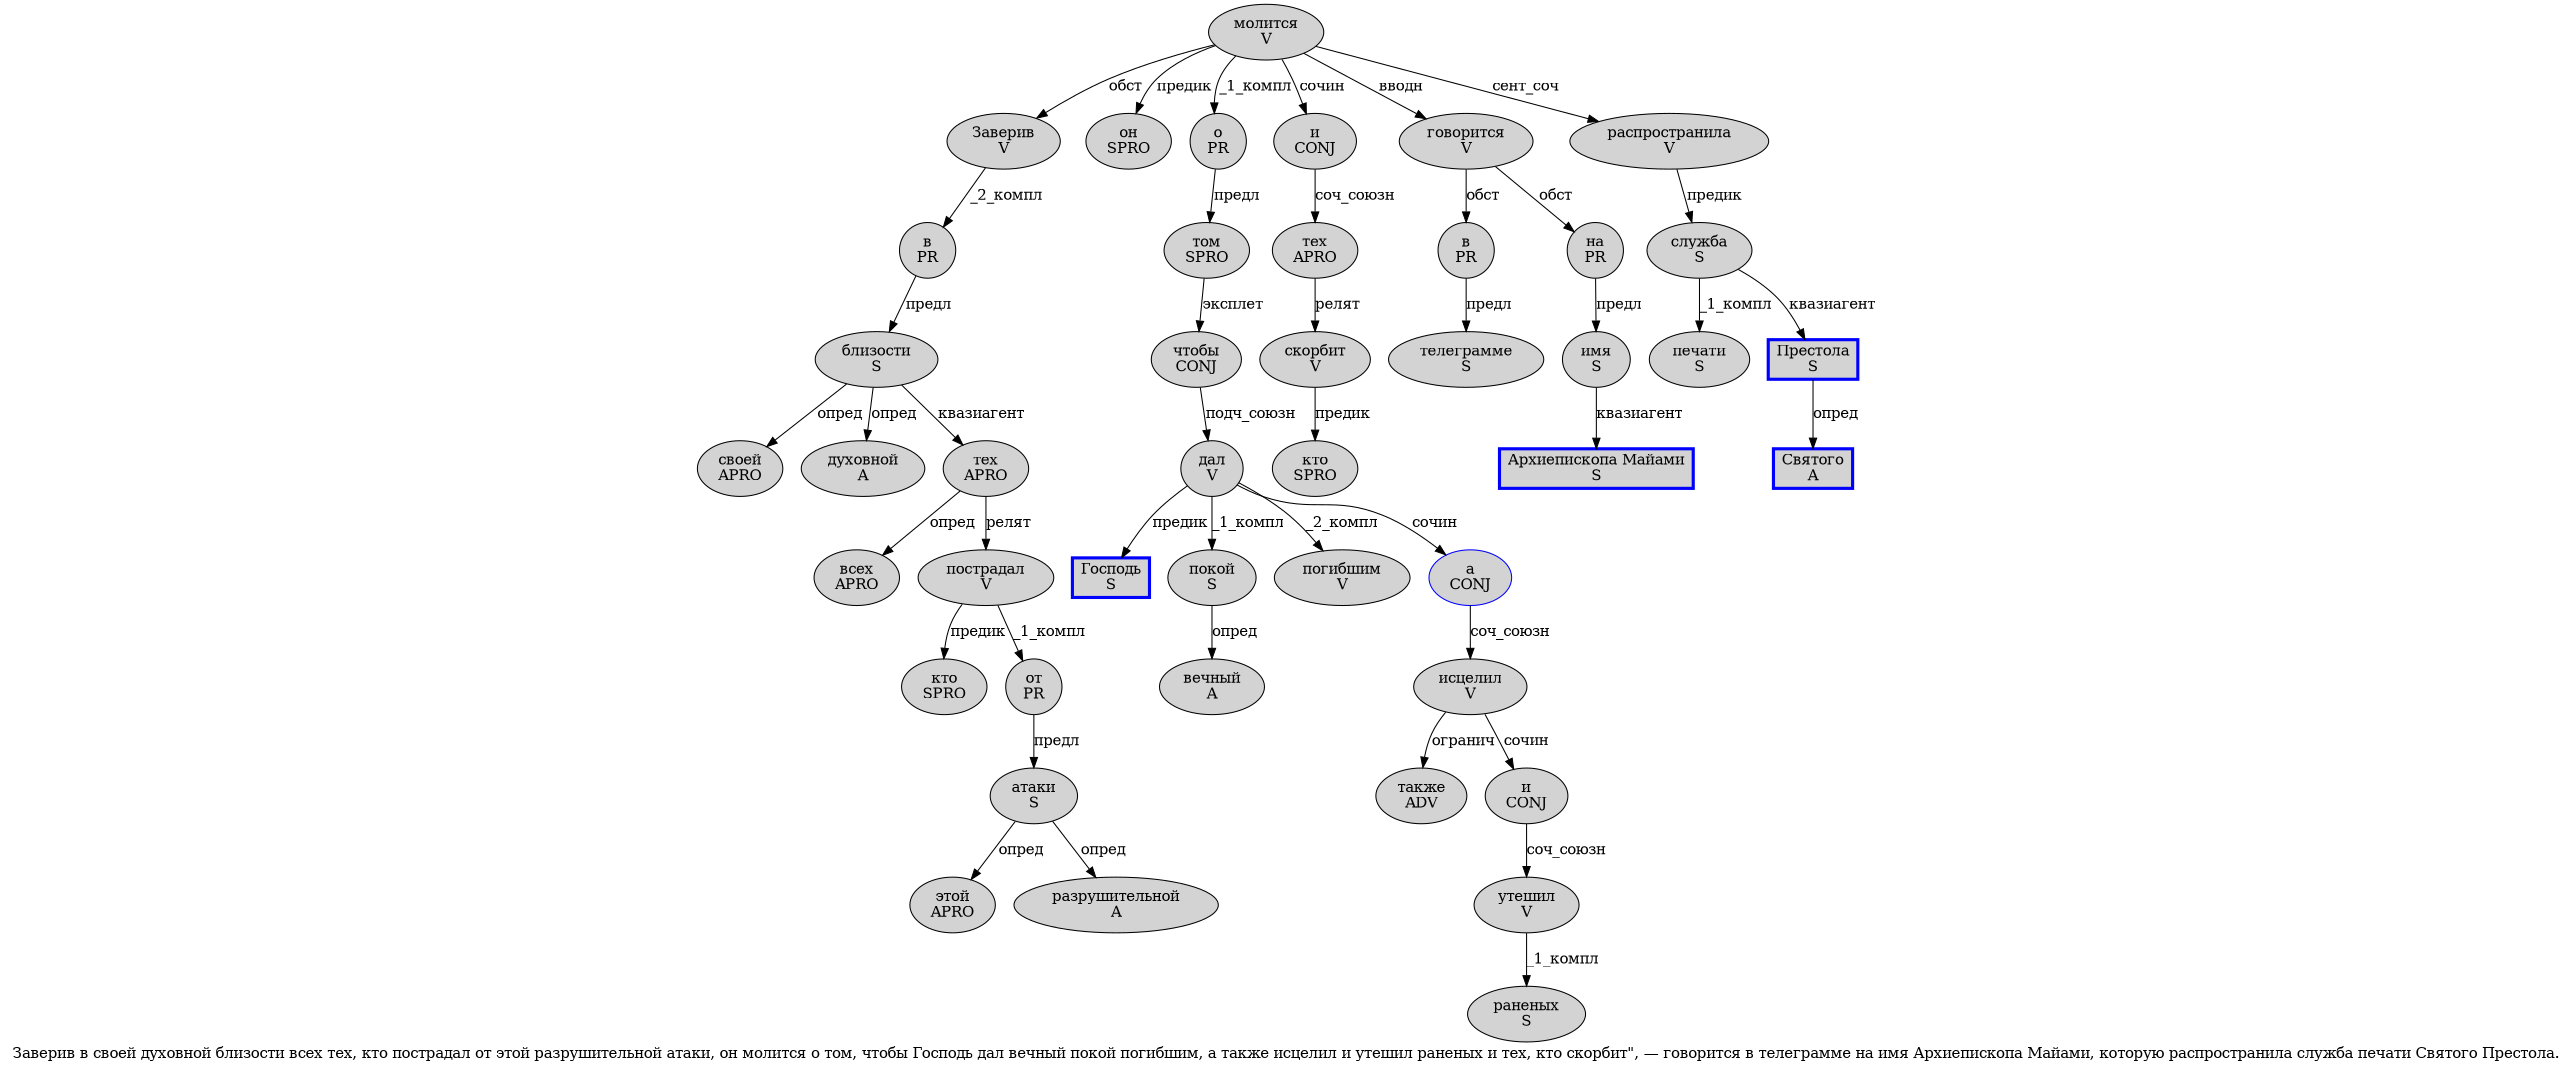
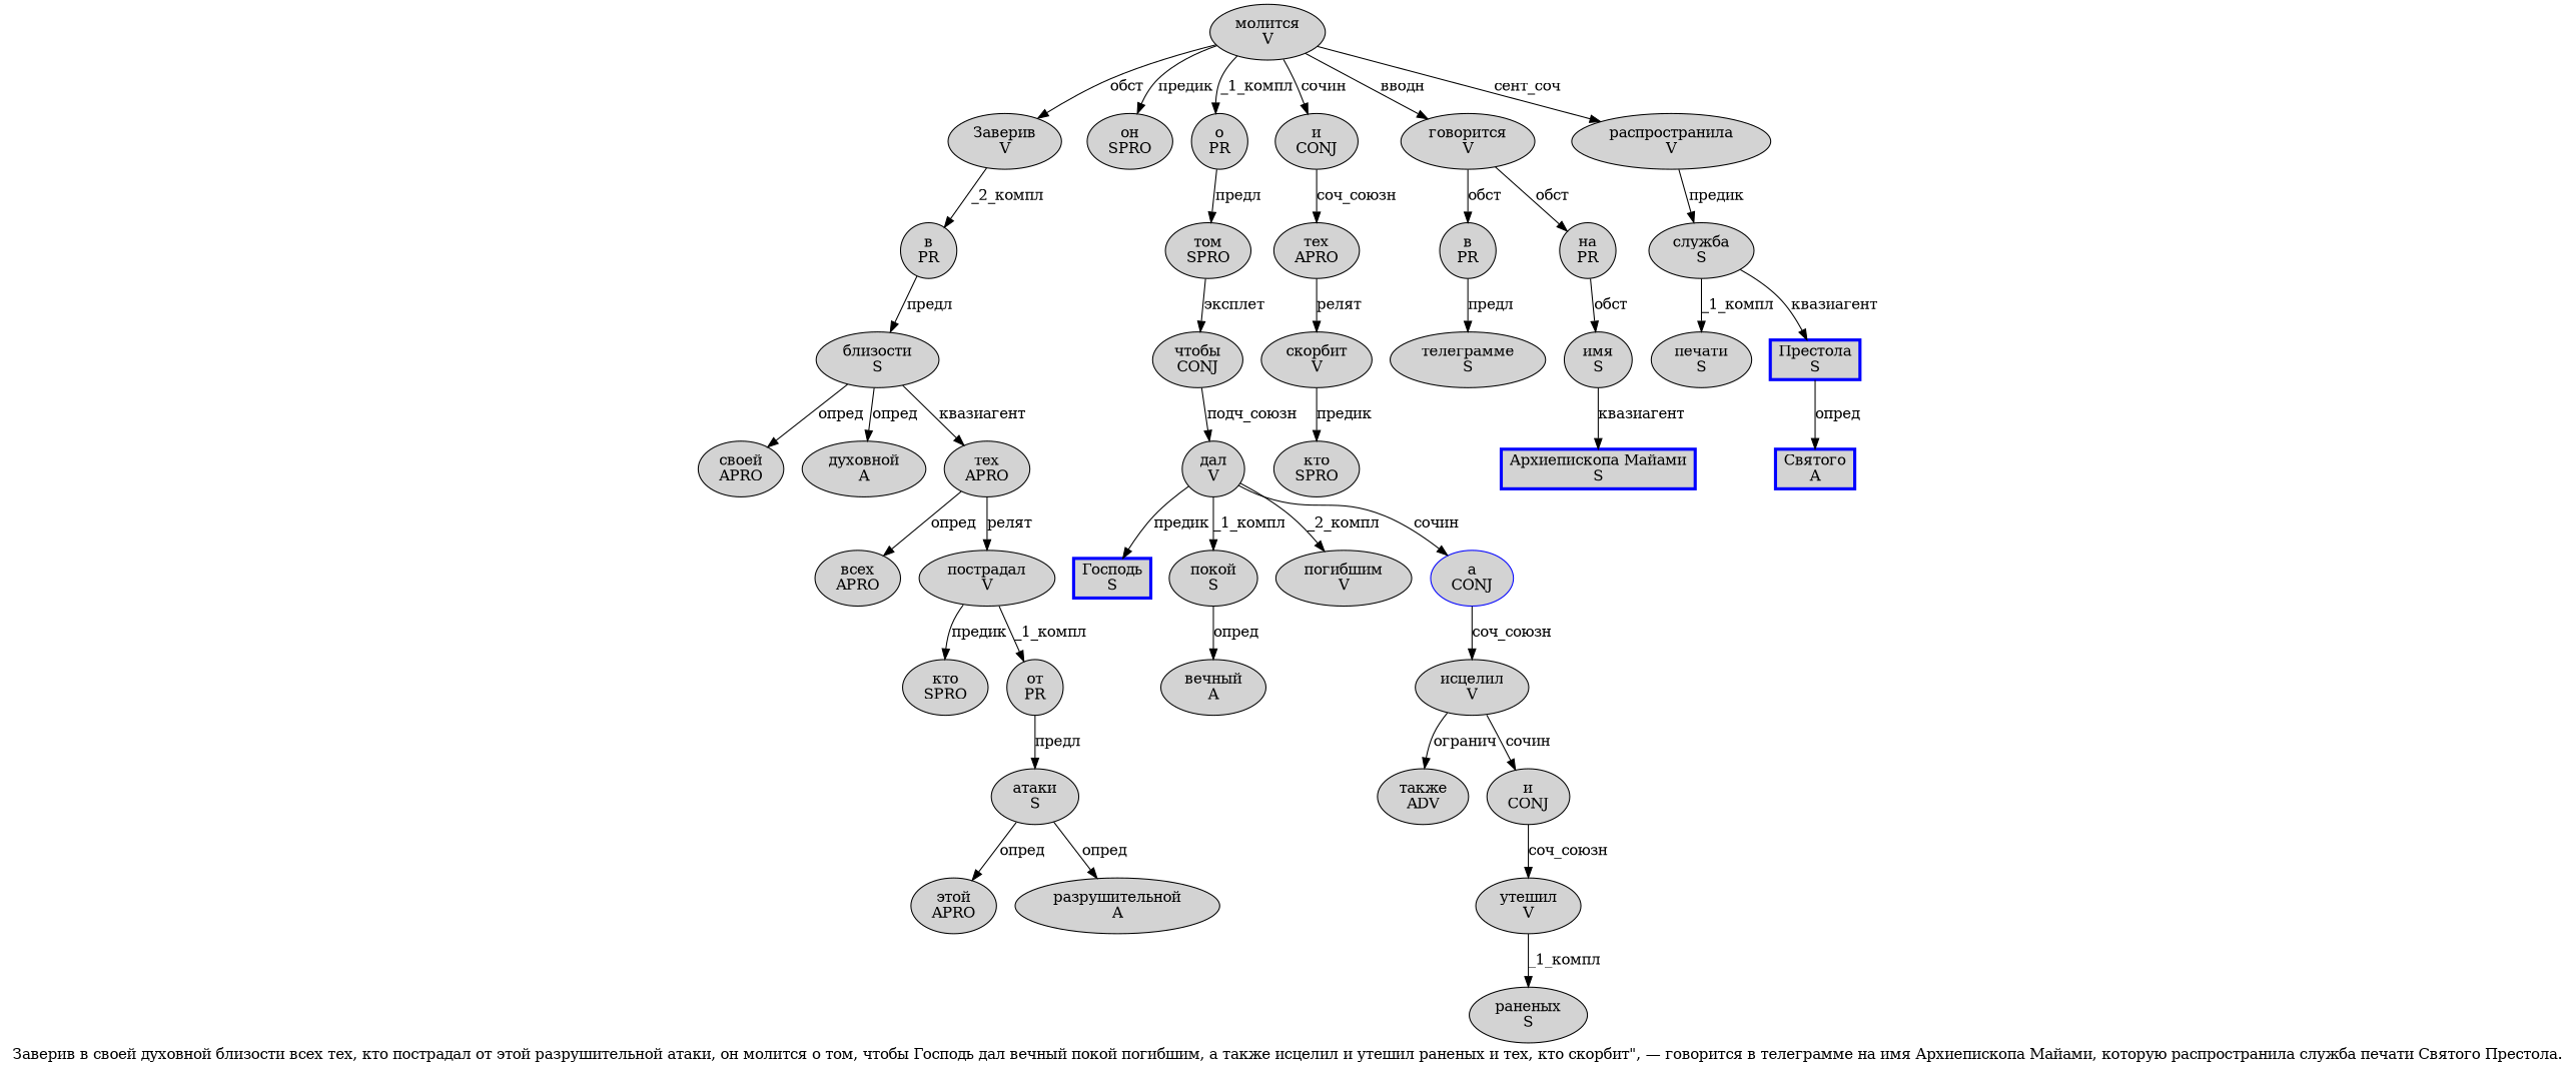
  digraph {
    label="Заверив в своей духовной близости всех тех, кто пострадал от этой разрушительной атаки, он молится о том, чтобы Господь дал вечный покой погибшим, а также исцелил и утешил раненых и тех, кто скорбит\", — говорится в телеграмме на имя Архиепископа Майами, которую распространила служба печати Святого Престола."
    node [fillcolor=lightgray penwidth=1 shape=ellipse style=filled]
    n1 [label="Заверив\nV"]
    n2 [label="в\nPR"]
    n3 [label="близости\nS"]
    n4 [label="своей\nAPRO"]
    n5 [label="духовной\nA"]
    n6 [label="тех\nAPRO"]
    n7 [label="всех\nAPRO"]
    n8 [label="пострадал\nV"]
    n9 [label="кто\nSPRO"]
    n10 [label="от\nPR"]
    n11 [label="атаки\nS"]
    n12 [label="этой\nAPRO"]
    n13 [label="разрушительной\nA"]
    n14 [label="он\nSPRO"]
    n15 [label="молится\nV"]
    n16 [label="о\nPR"]
    n17 [label="и\nCONJ"]
    n18 [label="говорится\nV"]
    n19 [label="распространила\nV"]
    n20 [label="том\nSPRO"]
    n21 [label="тех\nAPRO"]
    n22 [label="в\nPR"]
    n23 [label="на\nPR"]
    n24 [label="служба\nS"]
    n25 [label="чтобы\nCONJ"]
    n26 [label="дал\nV"]
    n27 [color=blue label="Господь\nS" penwidth=3 shape=box]
    n28 [label="покой\nS"]
    n29 [label="погибшим\nV"]
    n30 [color=blue label="а\nCONJ"]
    n31 [label="вечный\nA"]
    n32 [label="исцелил\nV"]
    n33 [label="также\nADV"]
    n34 [label="и\nCONJ"]
    n35 [label="утешил\nV"]
    n36 [label="раненых\nS"]
    n37 [label="скорбит\nV"]
    n38 [label="кто\nSPRO"]
    n39 [label="телеграмме\nS"]
    n40 [label="имя\nS"]
    n41 [color=blue label="Архиепископа Майами\nS" penwidth=3 shape=box]
    n42 [label="печати\nS"]
    n43 [color=blue label="Престола\nS" penwidth=3 shape=box]
    n44 [color=blue label="Святого\nA" penwidth=3 shape=box]
    n1 -> n2 [label="_2_компл"]
    n2 -> n3 [label="предл"]
    n3 -> n4 [label="опред"]
    n3 -> n5 [label="опред"]
    n3 -> n6 [label="квазиагент"]
    n6 -> n7 [label="опред"]
    n6 -> n8 [label="релят"]
    n8 -> n9 [label="предик"]
    n8 -> n10 [label="_1_компл"]
    n10 -> n11 [label="предл"]
    n11 -> n12 [label="опред"]
    n11 -> n13 [label="опред"]
    n15 -> n1 [label="обст"]
    n15 -> n14 [label="предик"]
    n15 -> n16 [label="_1_компл"]
    n15 -> n17 [label="сочин"]
    n15 -> n18 [label="вводн"]
    n15 -> n19 [label="сент_соч"]
    n16 -> n20 [label="предл"]
    n17 -> n21 [label="соч_союзн"]
    n18 -> n22 [label="обст"]
    n18 -> n23 [label="обст"]
    n19 -> n24 [label="предик"]
    n20 -> n25 [label="эксплет"]
    n21 -> n37 [label="релят"]
    n22 -> n39 [label="предл"]
-   n23 -> n40 [label="предл"]
+   n23 -> n40 [label="обст"]
    n24 -> n42 [label="_1_компл"]
    n24 -> n43 [label="квазиагент"]
    n25 -> n26 [label="подч_союзн"]
    n26 -> n27 [label="предик"]
    n26 -> n28 [label="_1_компл"]
    n26 -> n29 [label="_2_компл"]
    n26 -> n30 [label="сочин"]
    n28 -> n31 [label="опред"]
    n30 -> n32 [label="соч_союзн"]
    n32 -> n33 [label="огранич"]
    n32 -> n34 [label="сочин"]
    n34 -> n35 [label="соч_союзн"]
    n35 -> n36 [label="_1_компл"]
    n37 -> n38 [label="предик"]
    n40 -> n41 [label="квазиагент"]
    n43 -> n44 [label="опред"]
  }
